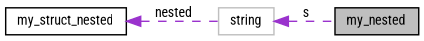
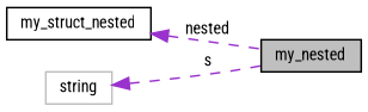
  digraph {
    fontname="Roboto Condensed"
    rankdir=LR
    node [color=black fillcolor=white fontname="Roboto Condensed" fontsize=10 shape=record style=filled]
    edge [color=darkorchid3 dir=back fontname="Roboto Condensed" fontsize=10 labelfontname=Helvetica labelfontsize=10 style=dashed]
    n1 [fillcolor=grey75 fontcolor=black height=0.2 label=my_nested width=0.4]
    n2 [height=0.2 label=my_struct_nested width=0.4]
    n3 [color=grey75 height=0.2 label=string width=0.4]
-   n2 -> n3 [label=" nested"]
+   n2 -> n1 [label=" nested"]
    n3 -> n1 [label=" s"]
  }
